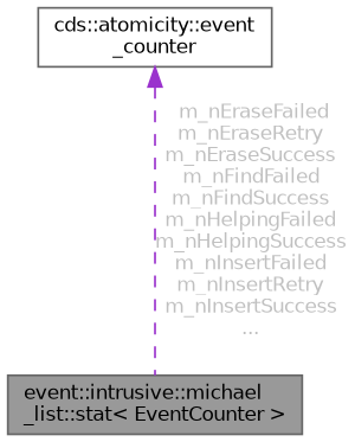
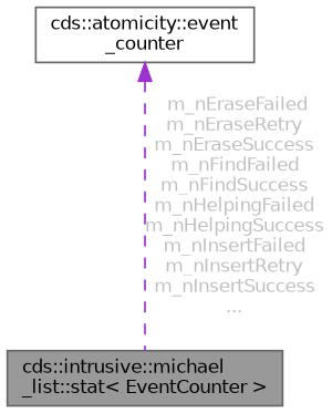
  digraph {
    node [color=gray40 fontname=Helvetica fontsize=10 shape=box style=filled]
-   n1 [fillcolor=grey60 fontcolor=black height=0.2 label="event::intrusive::michael\l_list::stat\< EventCounter \>" width=0.4]
+   n1 [fillcolor=grey60 fontcolor=black height=0.2 label="cds::intrusive::michael\l_list::stat\< EventCounter \>" width=0.4]
    n2 [fillcolor=white height=0.2 label="cds::atomicity::event\l_counter" width=0.4]
    n2 -> n1 [color=darkorchid3 dir=back fontcolor=grey fontname=Helvetica fontsize=10 label=" m_nEraseFailed\nm_nEraseRetry\nm_nEraseSuccess\nm_nFindFailed\nm_nFindSuccess\nm_nHelpingFailed\nm_nHelpingSuccess\nm_nInsertFailed\nm_nInsertRetry\nm_nInsertSuccess\n..." labelfontname=Helvetica labelfontsize=10 style=dashed]
  }
